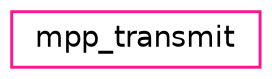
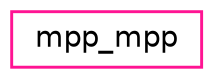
  digraph {
    rankdir=TB
-   n1 [color=deeppink fillcolor=white fontname=Helvetica fontsize=10 height=0.2 label=mpp_transmit shape=box style=filled width=0.4]
+   n1 [color=deeppink fillcolor=white fontname=Helvetica fontsize=10 height=0.2 label=mpp_mpp shape=box style=filled width=0.4]
  }
